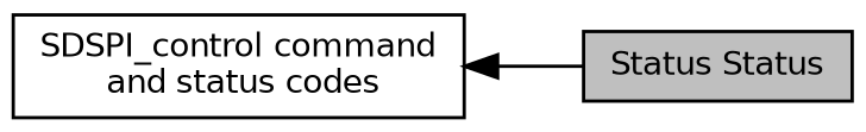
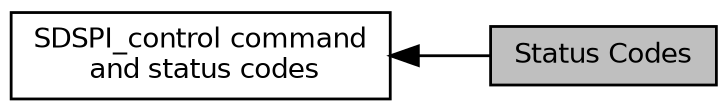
  digraph {
    rankdir=LR
    node [color=black fontname=Helvetica fontsize=10 shape=record style=filled]
-   n1 [fillcolor=grey75 fontcolor=black height=0.2 label="Status Status" width=0.4]
+   n1 [fillcolor=grey75 fontcolor=black height=0.2 label="Status Codes" width=0.4]
    n2 [fillcolor=white height=0.2 label="SDSPI_control command\l and status codes" width=0.4]
    n2 -> n1 [dir=back fontname=Helvetica fontsize=10 labelfontname=Helvetica labelfontsize=10 shape=plaintext style=solid]
  }
